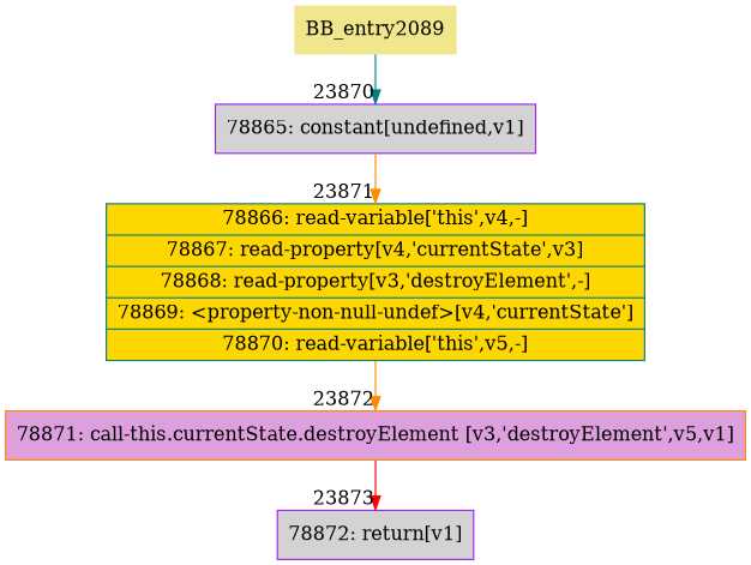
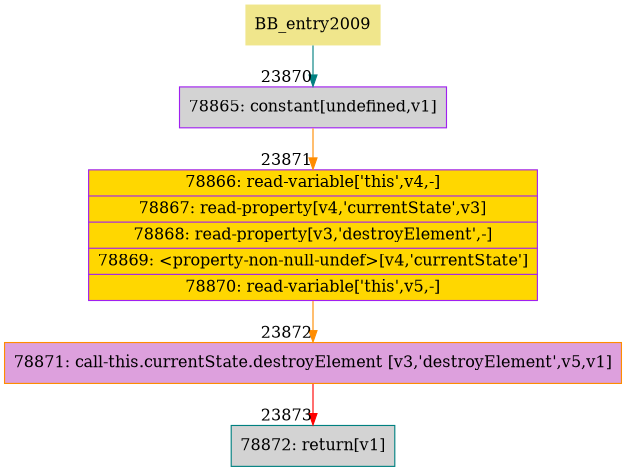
  digraph {
    rankdir=TD
    node [color=teal fillcolor=lightgrey shape=record style=filled]
    edge [color=darkorange headport=n tailport=s]
-   BB_entry2089 [fillcolor=khaki shape=none]
+   BB_entry2089 [fillcolor=khaki shape=none label=BB_entry2009]
    n2 [color=purple label="{78865: constant[undefined,v1]}"]
-   n3 [fillcolor=gold label="{78866: read-variable['this',v4,-]|78867: read-property[v4,'currentState',v3]|78868: read-property[v3,'destroyElement',-]|78869: \<property-non-null-undef\>[v4,'currentState']|78870: read-variable['this',v5,-]}"]
+   n3 [color=purple fillcolor=gold label="{78866: read-variable['this',v4,-]|78867: read-property[v4,'currentState',v3]|78868: read-property[v3,'destroyElement',-]|78869: \<property-non-null-undef\>[v4,'currentState']|78870: read-variable['this',v5,-]}"]
    n4 [color=darkorange fillcolor=plum label="{78871: call-this.currentState.destroyElement [v3,'destroyElement',v5,v1]}"]
-   n5 [color=purple label="{78872: return[v1]}"]
+   n5 [label="{78872: return[v1]}"]
    BB_entry2089 -> n2 [color=teal headlabel="    23870"]
    n2 -> n3 [headlabel="      23871"]
    n3 -> n4 [headlabel="      23872"]
    n4 -> n5 [color=red headlabel="      23873"]
  }
